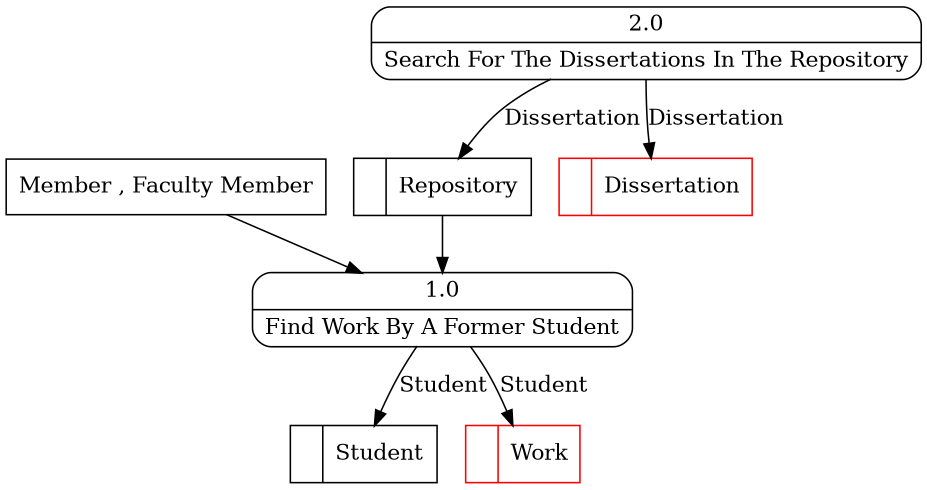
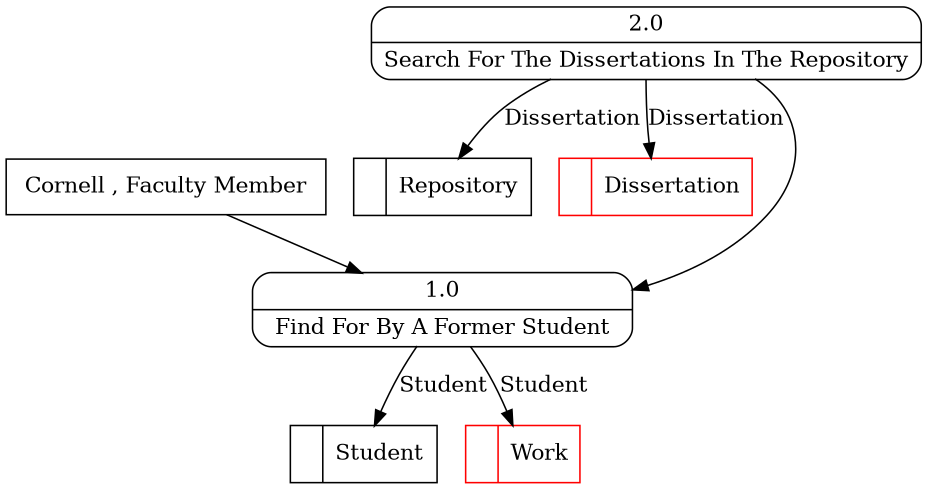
  digraph {
    node [shape=record]
    n1 [label="<f0>  |<f1> Repository "]
    n2 [label="<f0>  |<f1> Student "]
    n3 [color=red label="<f0>  |<f1> Work "]
    n4 [color=red label="<f0>  |<f1> Dissertation "]
-   n5 [label="Member , Faculty Member" shape=box]
-   n6 [label="{<f0> 1.0|<f1> Find Work By A Former Student }" shape=Mrecord]
+   n5 [label="Cornell , Faculty Member" shape=box]
+   n6 [label="{<f0> 1.0|<f1> Find For By A Former Student }" shape=Mrecord]
    n7 [label="{<f0> 2.0|<f1> Search For The Dissertations In The Repository }" shape=Mrecord]
    n5 -> n6
    n6 -> n2 [label=Student]
    n6 -> n3 [label=Student]
    n7 -> n1 [label=Dissertation]
    n7 -> n4 [label=Dissertation]
-   n1 -> n6
+   n7 -> n6
  }
